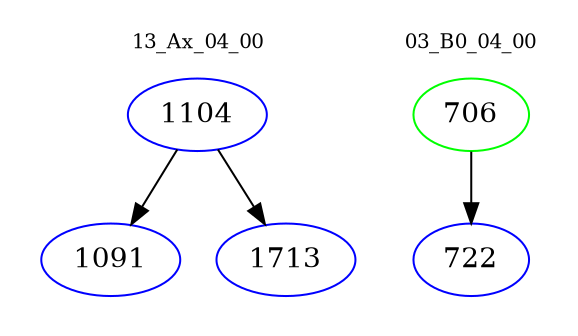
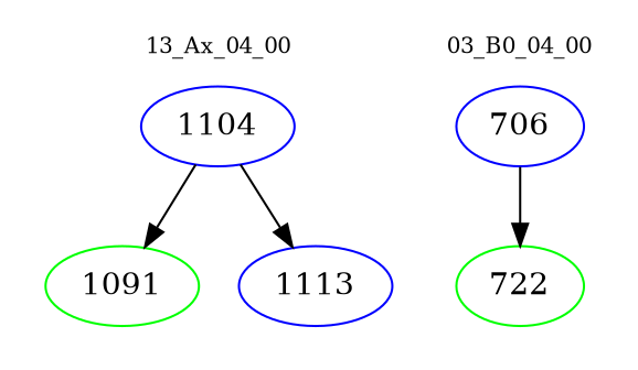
  digraph {
    node [color=blue]
    edge [color=black]
    n1 [label=1104]
-   n2 [label=1091]
-   n3 [label=1713]
-   n4 [color=green label=706]
-   n5 [label=722]
+   n2 [color=green label=1091]
+   n3 [label=1113]
+   n4 [label=706]
+   n5 [color=green label=722]
    subgraph cluster_1 {
      color=white
      fontsize=10
      label="13_Ax_04_00"
      n1
      n2
      n3
    }
    subgraph cluster_2 {
      color=white
      fontsize=10
      label="03_B0_04_00"
      n4
      n5
    }
    n1 -> n2
    n1 -> n3
    n4 -> n5
  }
